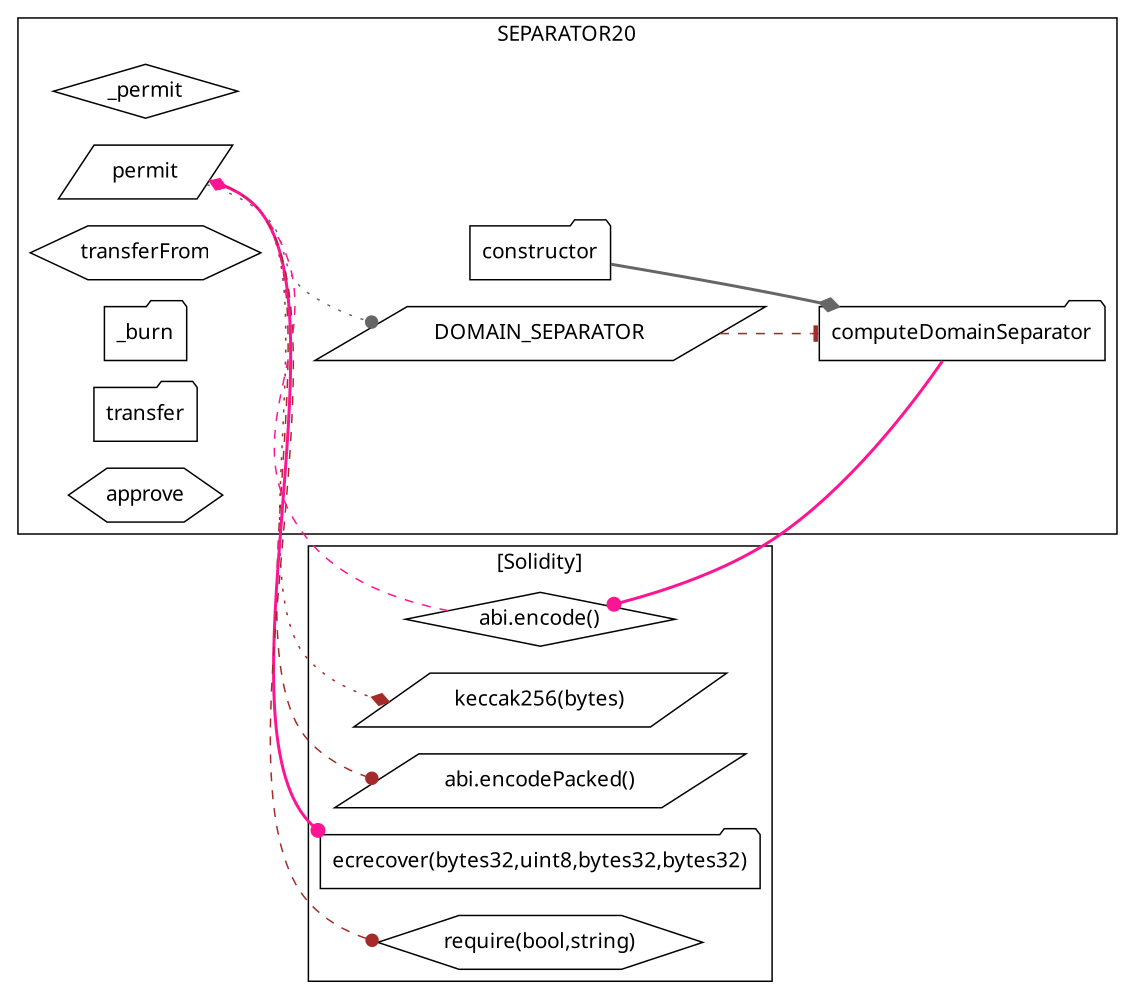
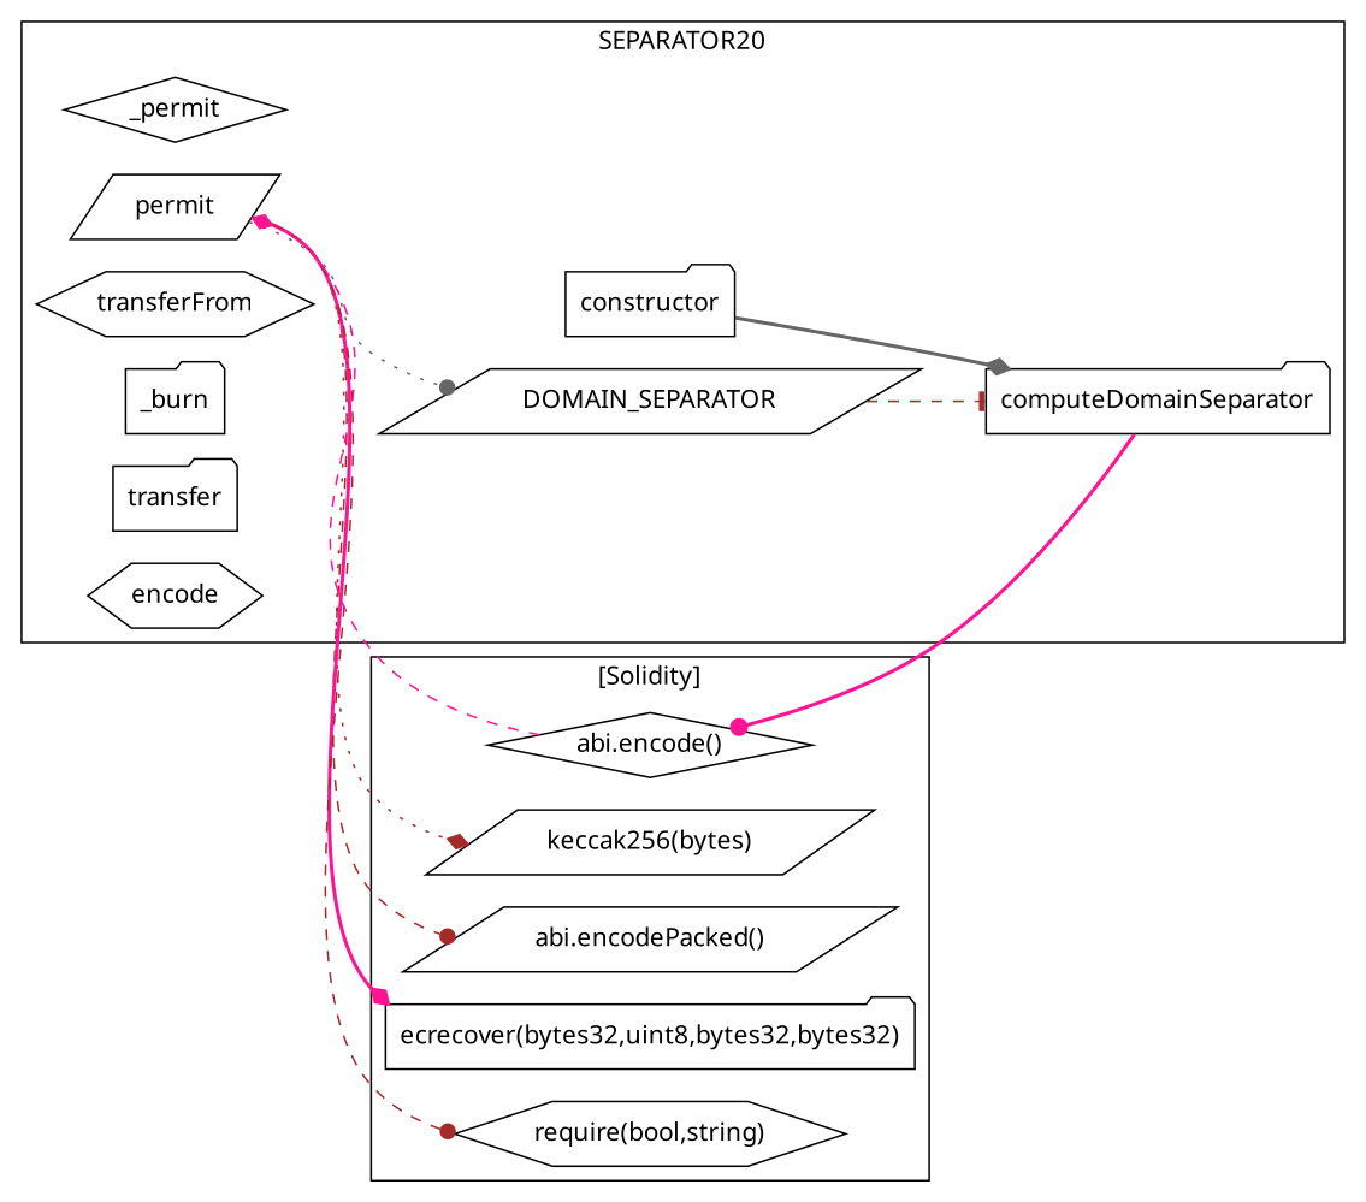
  strict digraph {
    fontname="Noto Sans"
    rankdir=LR
    node [fontname="Noto Sans" shape=folder]
    edge [arrowhead=dot color=brown fontname="Noto Sans" style=dashed]
    n1 [label=_permit shape=diamond]
    n2 [label=computeDomainSeparator]
    n3 [label=DOMAIN_SEPARATOR shape=parallelogram]
    n4 [label=constructor]
    n5 [label=permit shape=parallelogram]
    n6 [label=transferFrom shape=hexagon]
    n7 [label=_burn]
    n8 [label=transfer]
-   n9 [label=approve shape=hexagon]
+   n9 [label=encode shape=hexagon]
    "abi.encode()" [shape=diamond]
    "keccak256(bytes)" [shape=parallelogram]
    "abi.encodePacked()" [shape=parallelogram]
    "ecrecover(bytes32,uint8,bytes32,bytes32)"
    "require(bool,string)" [shape=hexagon]
    subgraph cluster_1 {
      label=SEPARATOR20
      n1
      n2
      n3
      n4
      n5
      n6
      n7
      n8
      n9
    }
    subgraph cluster_2 {
      label="[Solidity]"
      "abi.encode()"
      "keccak256(bytes)"
      "abi.encodePacked()"
      "ecrecover(bytes32,uint8,bytes32,bytes32)"
      "require(bool,string)"
    }
    n2 -> "abi.encode()" [color=deeppink style=bold]
    n3 -> n2 [arrowhead=tee]
    n4 -> n2 [arrowhead=diamond color=gray40 style=bold]
    n5 -> n3 [color=gray40 style=dotted]
    n5 -> "keccak256(bytes)" [arrowhead=diamond style=dotted]
    n5 -> "abi.encodePacked()"
-   n5 -> "ecrecover(bytes32,uint8,bytes32,bytes32)" [color=deeppink style=bold]
+   n5 -> "ecrecover(bytes32,uint8,bytes32,bytes32)" [arrowhead=diamond color=deeppink style=bold]
    n5 -> "require(bool,string)"
    "abi.encode()" -> n5 [arrowhead=diamond color=deeppink]
  }
